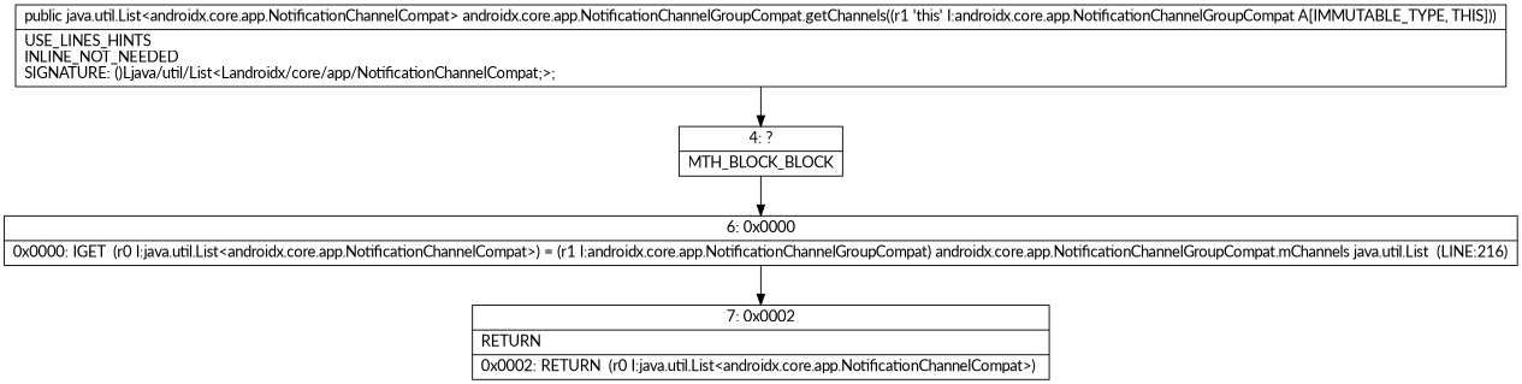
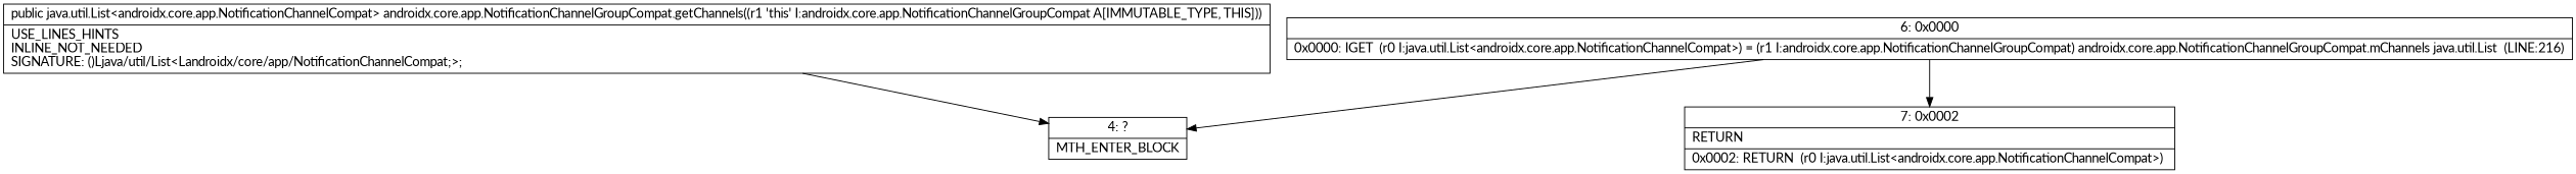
  digraph {
    fontname=Lato
    node [fontname=Lato shape=record]
    edge [fontname=Lato]
-   n1 [label="{4\:\ ?|MTH_BLOCK_BLOCK\l}"]
+   n1 [label="{4\:\ ?|MTH_ENTER_BLOCK\l}"]
    n2 [label="{6\:\ 0x0000|0x0000: IGET  (r0 I:java.util.List\<androidx.core.app.NotificationChannelCompat\>) = (r1 I:androidx.core.app.NotificationChannelGroupCompat) androidx.core.app.NotificationChannelGroupCompat.mChannels java.util.List  (LINE:216)\l}"]
    n3 [label="{7\:\ 0x0002|RETURN\l|0x0002: RETURN  (r0 I:java.util.List\<androidx.core.app.NotificationChannelCompat\>) \l}"]
    n4 [label="{public java.util.List\<androidx.core.app.NotificationChannelCompat\> androidx.core.app.NotificationChannelGroupCompat.getChannels((r1 'this' I:androidx.core.app.NotificationChannelGroupCompat A[IMMUTABLE_TYPE, THIS]))  | USE_LINES_HINTS\lINLINE_NOT_NEEDED\lSIGNATURE: ()Ljava\/util\/List\<Landroidx\/core\/app\/NotificationChannelCompat;\>;\l}"]
-   n1 -> n2
+   n2 -> n1
    n2 -> n3
    n4 -> n1
  }
